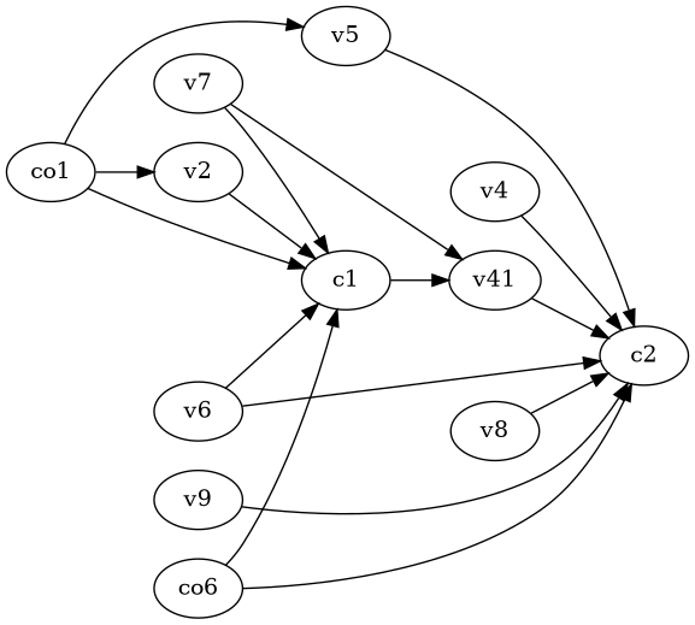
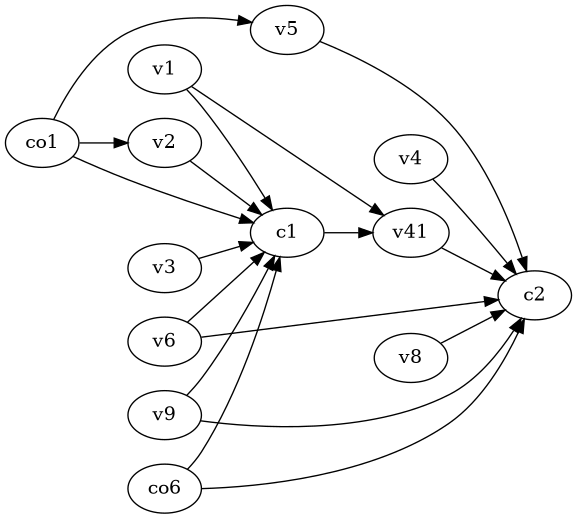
  strict digraph {
    rankdir=LR
    edge [weight=1]
    n1 [label=v41]
    c1
    c2
-   v1 [label=v7]
+   v1
    v2
+   v3
    v4
    v5
    v6
    v8
    v9
    co1
    n13 [label=co6]
    n1 -> c2
    c1 -> n1
    v1 -> n1
    v1 -> c1
    v2 -> c1
+   v3 -> c1
    v4 -> c2
    v5 -> c2
    v6 -> c1
    v6 -> c2
    v8 -> c2
+   v9 -> c1
    v9 -> c2
    co1 -> c1
    co1 -> v2
    co1 -> v5
    n13 -> c1
    n13 -> c2
  }
